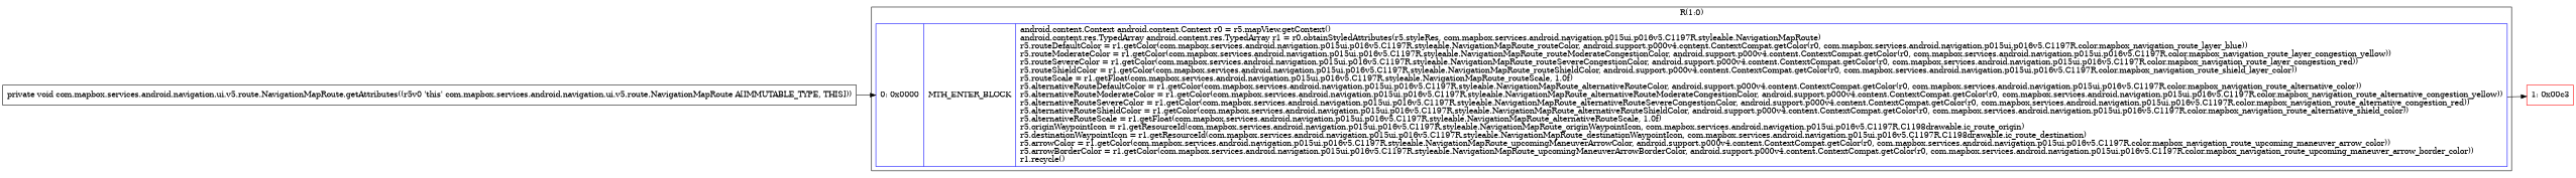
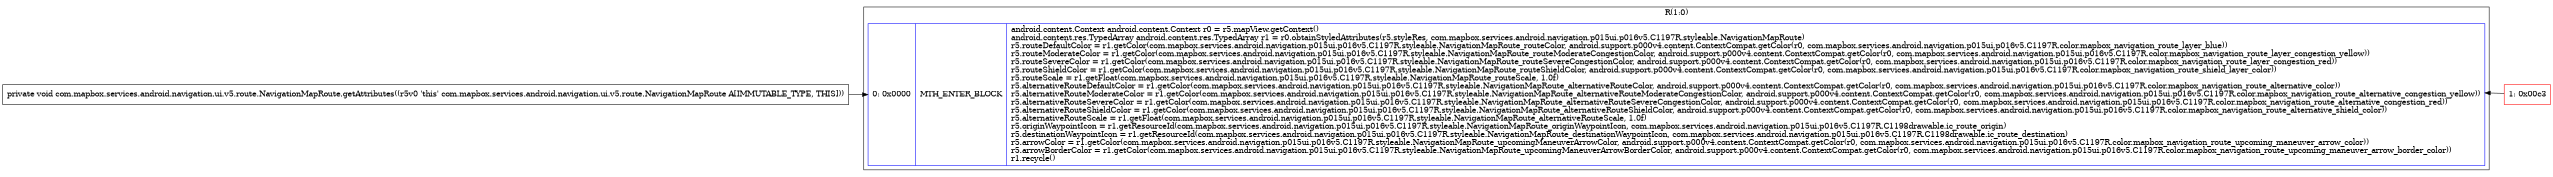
  digraph {
    rankdir=LR
    node [shape=record]
    n1 [color=blue label="{0\:\ 0x0000|MTH_ENTER_BLOCK\l|android.content.Context android.content.Context r0 = r5.mapView.getContext()\landroid.content.res.TypedArray android.content.res.TypedArray r1 = r0.obtainStyledAttributes(r5.styleRes, com.mapbox.services.android.navigation.p015ui.p016v5.C1197R.styleable.NavigationMapRoute)\lr5.routeDefaultColor = r1.getColor(com.mapbox.services.android.navigation.p015ui.p016v5.C1197R.styleable.NavigationMapRoute_routeColor, android.support.p000v4.content.ContextCompat.getColor(r0, com.mapbox.services.android.navigation.p015ui.p016v5.C1197R.color.mapbox_navigation_route_layer_blue))\lr5.routeModerateColor = r1.getColor(com.mapbox.services.android.navigation.p015ui.p016v5.C1197R.styleable.NavigationMapRoute_routeModerateCongestionColor, android.support.p000v4.content.ContextCompat.getColor(r0, com.mapbox.services.android.navigation.p015ui.p016v5.C1197R.color.mapbox_navigation_route_layer_congestion_yellow))\lr5.routeSevereColor = r1.getColor(com.mapbox.services.android.navigation.p015ui.p016v5.C1197R.styleable.NavigationMapRoute_routeSevereCongestionColor, android.support.p000v4.content.ContextCompat.getColor(r0, com.mapbox.services.android.navigation.p015ui.p016v5.C1197R.color.mapbox_navigation_route_layer_congestion_red))\lr5.routeShieldColor = r1.getColor(com.mapbox.services.android.navigation.p015ui.p016v5.C1197R.styleable.NavigationMapRoute_routeShieldColor, android.support.p000v4.content.ContextCompat.getColor(r0, com.mapbox.services.android.navigation.p015ui.p016v5.C1197R.color.mapbox_navigation_route_shield_layer_color))\lr5.routeScale = r1.getFloat(com.mapbox.services.android.navigation.p015ui.p016v5.C1197R.styleable.NavigationMapRoute_routeScale, 1.0f)\lr5.alternativeRouteDefaultColor = r1.getColor(com.mapbox.services.android.navigation.p015ui.p016v5.C1197R.styleable.NavigationMapRoute_alternativeRouteColor, android.support.p000v4.content.ContextCompat.getColor(r0, com.mapbox.services.android.navigation.p015ui.p016v5.C1197R.color.mapbox_navigation_route_alternative_color))\lr5.alternativeRouteModerateColor = r1.getColor(com.mapbox.services.android.navigation.p015ui.p016v5.C1197R.styleable.NavigationMapRoute_alternativeRouteModerateCongestionColor, android.support.p000v4.content.ContextCompat.getColor(r0, com.mapbox.services.android.navigation.p015ui.p016v5.C1197R.color.mapbox_navigation_route_alternative_congestion_yellow))\lr5.alternativeRouteSevereColor = r1.getColor(com.mapbox.services.android.navigation.p015ui.p016v5.C1197R.styleable.NavigationMapRoute_alternativeRouteSevereCongestionColor, android.support.p000v4.content.ContextCompat.getColor(r0, com.mapbox.services.android.navigation.p015ui.p016v5.C1197R.color.mapbox_navigation_route_alternative_congestion_red))\lr5.alternativeRouteShieldColor = r1.getColor(com.mapbox.services.android.navigation.p015ui.p016v5.C1197R.styleable.NavigationMapRoute_alternativeRouteShieldColor, android.support.p000v4.content.ContextCompat.getColor(r0, com.mapbox.services.android.navigation.p015ui.p016v5.C1197R.color.mapbox_navigation_route_alternative_shield_color))\lr5.alternativeRouteScale = r1.getFloat(com.mapbox.services.android.navigation.p015ui.p016v5.C1197R.styleable.NavigationMapRoute_alternativeRouteScale, 1.0f)\lr5.originWaypointIcon = r1.getResourceId(com.mapbox.services.android.navigation.p015ui.p016v5.C1197R.styleable.NavigationMapRoute_originWaypointIcon, com.mapbox.services.android.navigation.p015ui.p016v5.C1197R.C1198drawable.ic_route_origin)\lr5.destinationWaypointIcon = r1.getResourceId(com.mapbox.services.android.navigation.p015ui.p016v5.C1197R.styleable.NavigationMapRoute_destinationWaypointIcon, com.mapbox.services.android.navigation.p015ui.p016v5.C1197R.C1198drawable.ic_route_destination)\lr5.arrowColor = r1.getColor(com.mapbox.services.android.navigation.p015ui.p016v5.C1197R.styleable.NavigationMapRoute_upcomingManeuverArrowColor, android.support.p000v4.content.ContextCompat.getColor(r0, com.mapbox.services.android.navigation.p015ui.p016v5.C1197R.color.mapbox_navigation_route_upcoming_maneuver_arrow_color))\lr5.arrowBorderColor = r1.getColor(com.mapbox.services.android.navigation.p015ui.p016v5.C1197R.styleable.NavigationMapRoute_upcomingManeuverArrowBorderColor, android.support.p000v4.content.ContextCompat.getColor(r0, com.mapbox.services.android.navigation.p015ui.p016v5.C1197R.color.mapbox_navigation_route_upcoming_maneuver_arrow_border_color))\lr1.recycle()\l}"]
    n2 [color=red label="{1\:\ 0x00c3}"]
    n3 [label="{private void com.mapbox.services.android.navigation.ui.v5.route.NavigationMapRoute.getAttributes((r5v0 'this' com.mapbox.services.android.navigation.ui.v5.route.NavigationMapRoute A[IMMUTABLE_TYPE, THIS])) }"]
    subgraph cluster_1 {
      label="R(1:0)"
      n1
    }
-   n1 -> n2
+   n2 -> n1
    n3 -> n1
  }
